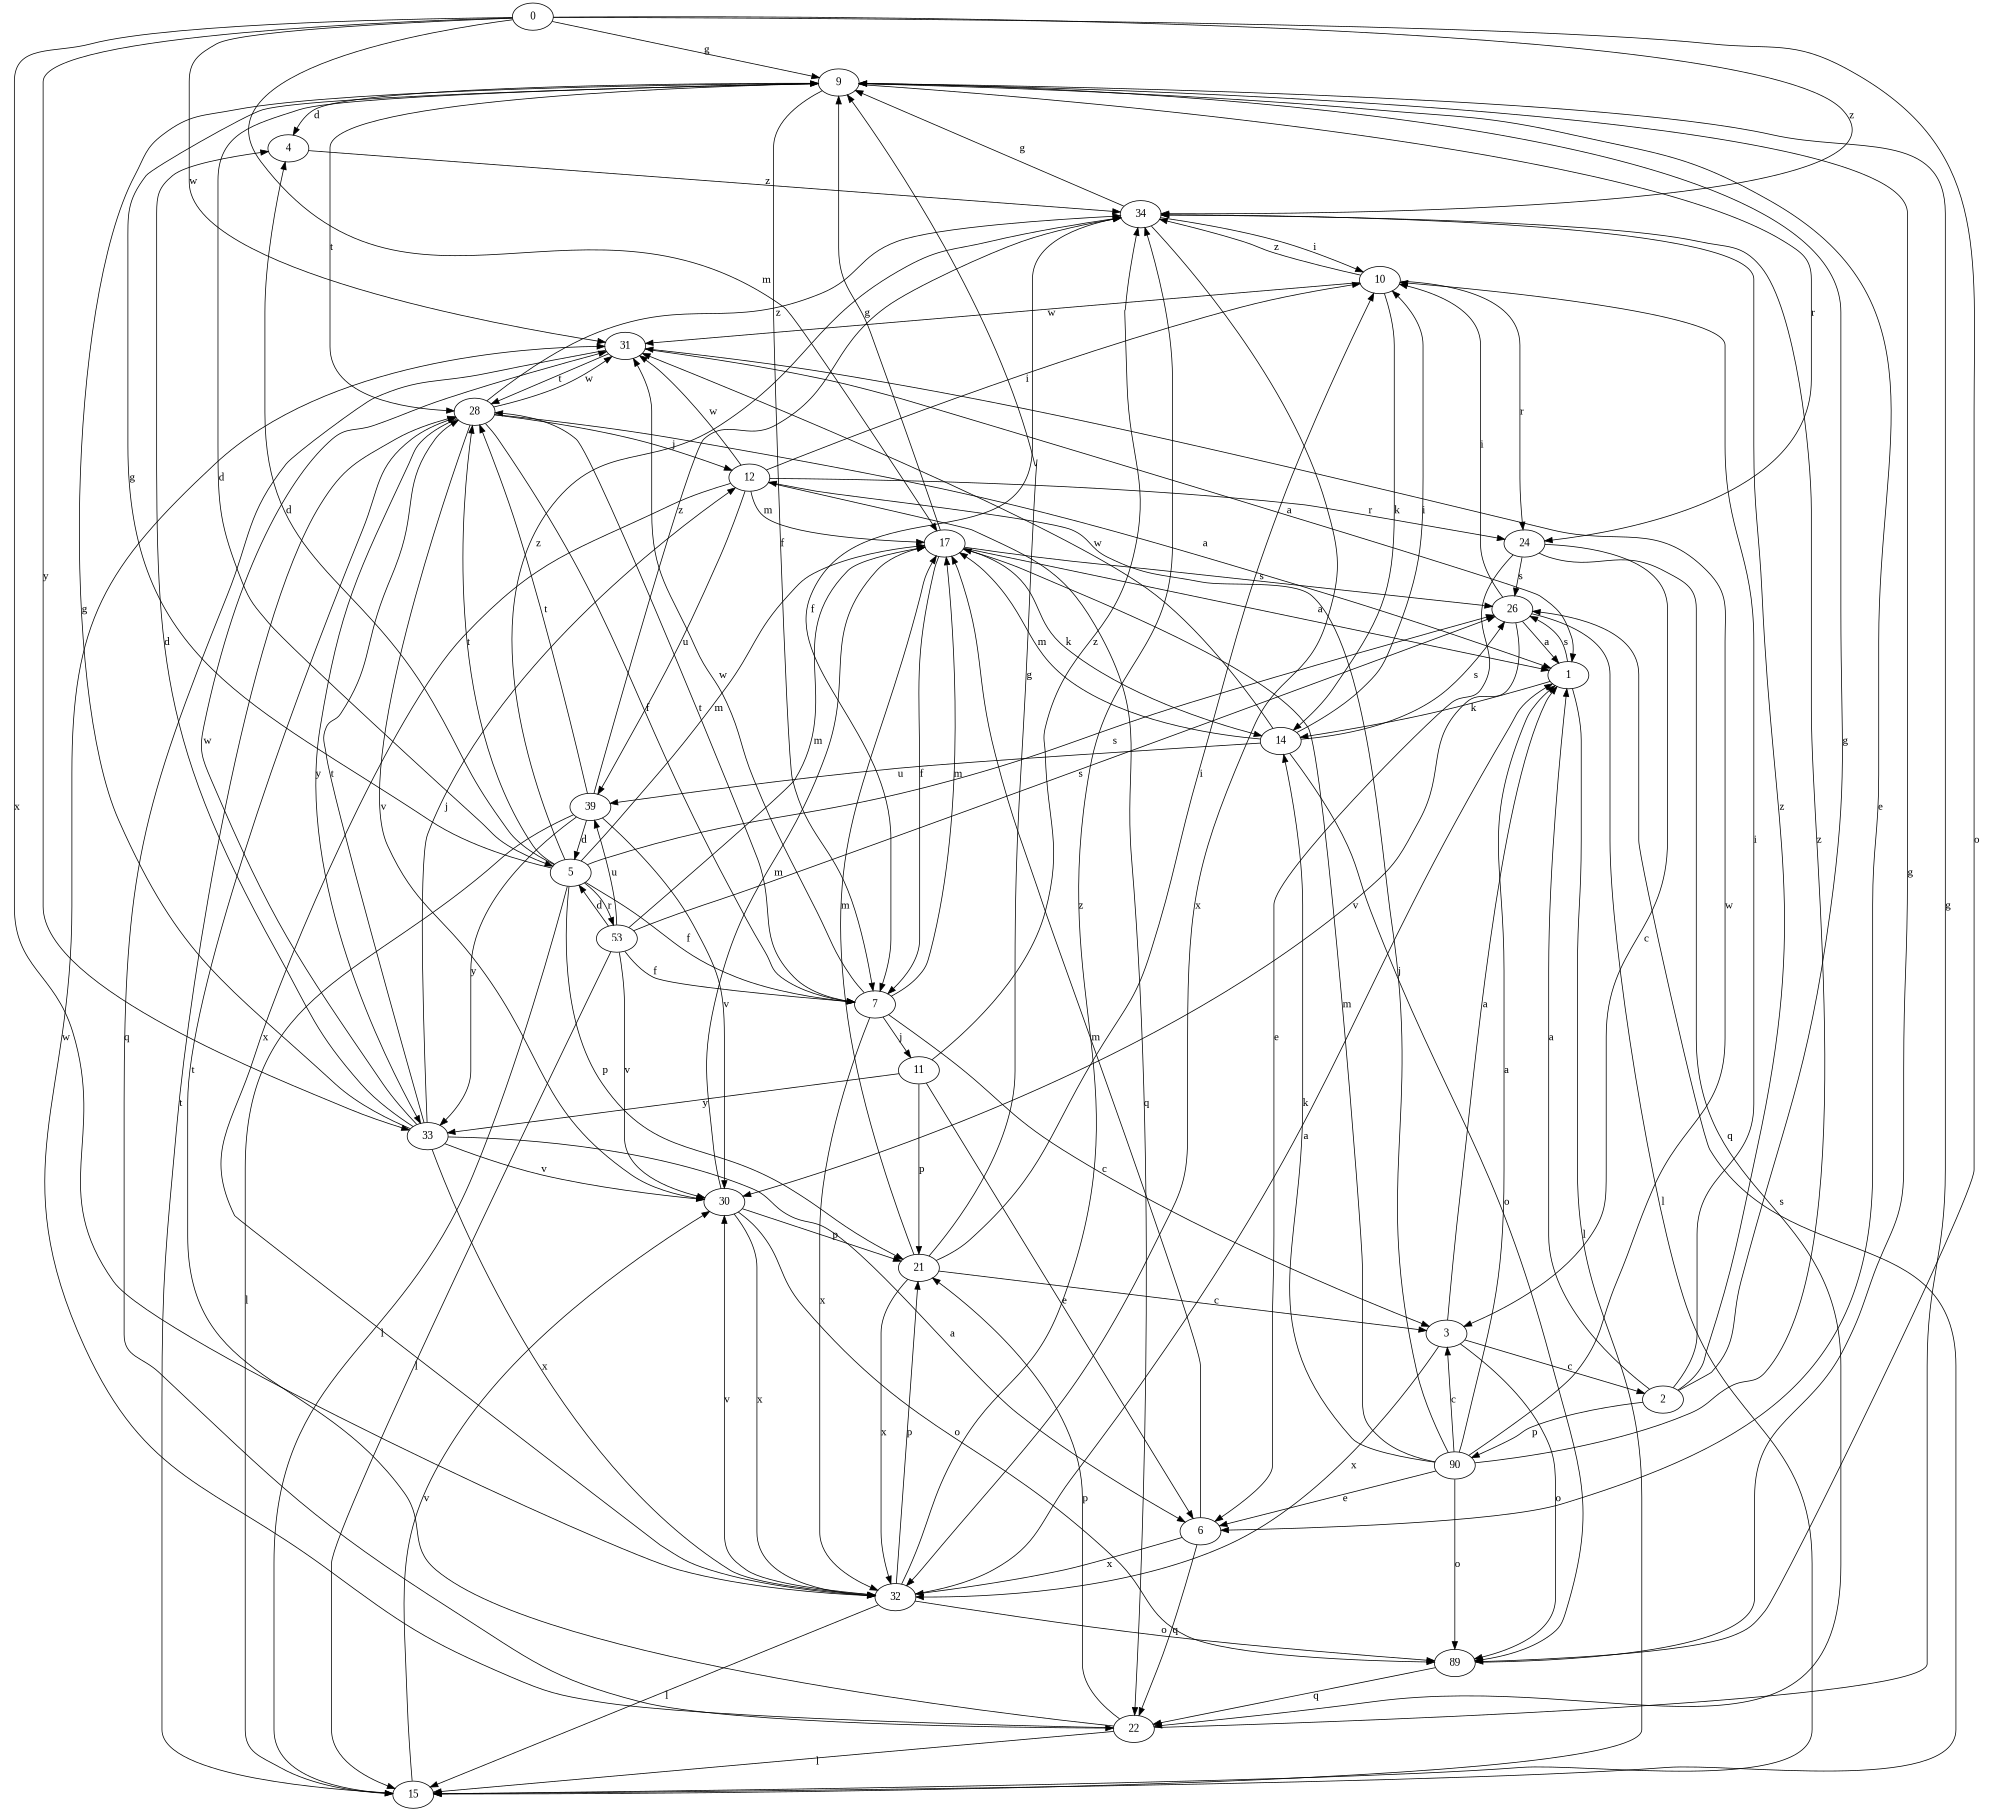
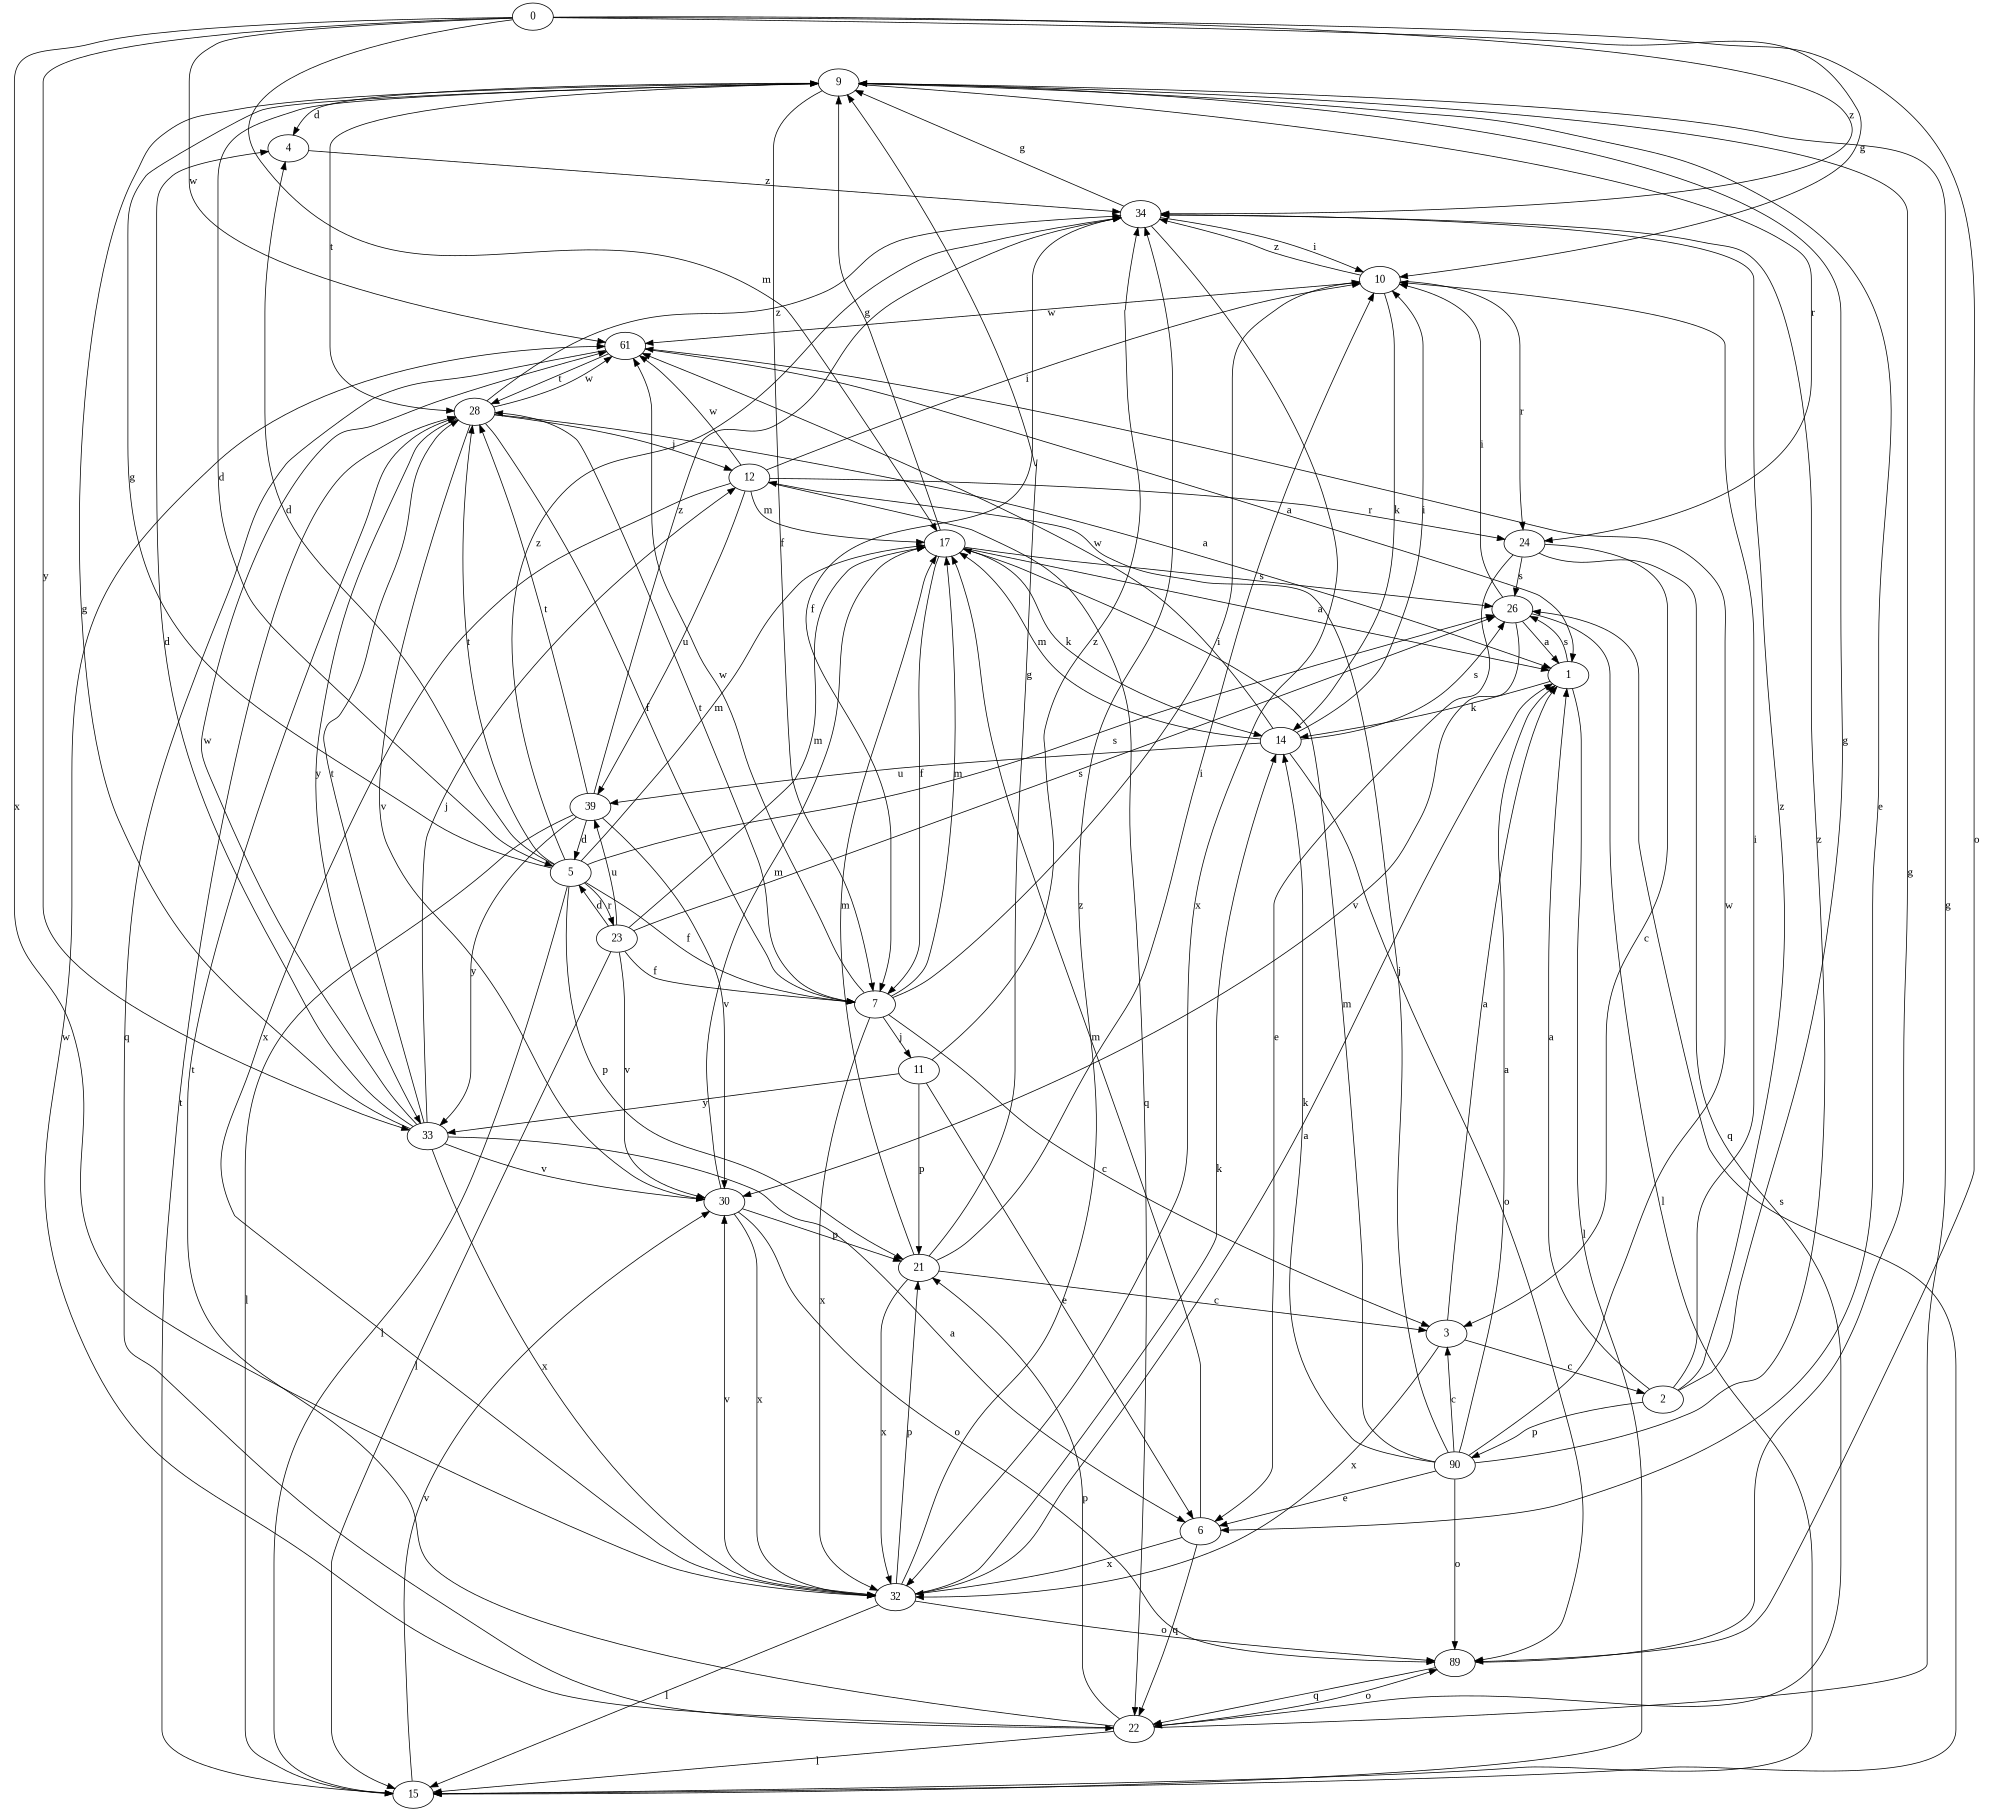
  strict digraph {
    fontname="Liberation Serif"
    node [fontname="Liberation Serif"]
    edge [fontname="Liberation Serif"]
    0
    9
    17
    n4 [label=89]
-   31
+   31 [label=61]
    32
    33
    34
    4
    5
    7
    28
    6
    24
    1
    14
    26
    22
    15
    21
    30
    12
    10
    n24 [label=39]
    2
    n26 [label=90]
    3
-   23 [label=53]
+   23
    11
-   0 -> 9 [label=g]
+   0 -> 10 [label=g]
    0 -> 17 [label=m]
    0 -> n4 [label=o]
    0 -> 31 [label=w]
    0 -> 32 [label=x]
    0 -> 33 [label=y]
    0 -> 34 [label=z]
    9 -> 4 [label=d]
    9 -> 5 [label=d]
    9 -> 7 [label=f]
    9 -> 28 [label=t]
    9 -> 6 [label=e]
    9 -> 24 [label=r]
    17 -> 9 [label=g]
    17 -> 7 [label=f]
    17 -> 1 [label=a]
    17 -> 14 [label=k]
    17 -> 26 [label=s]
    n4 -> 9 [label=g]
    n4 -> 22 [label=q]
    31 -> 28 [label=t]
    31 -> 1 [label=a]
    31 -> 22 [label=q]
    32 -> n4 [label=o]
    32 -> 34 [label=z]
    32 -> 1 [label=a]
+   32 -> 14 [label=k]
    32 -> 15 [label=l]
    32 -> 21 [label=p]
    32 -> 30 [label=v]
    33 -> 9 [label=g]
    33 -> 31 [label=w]
    33 -> 32 [label=x]
    33 -> 4 [label=d]
    33 -> 28 [label=t]
    33 -> 6 [label=a]
    33 -> 30 [label=v]
    33 -> 12 [label=j]
    34 -> 9 [label=g]
    34 -> 32 [label=x]
    34 -> 7 [label=f]
    34 -> 10 [label=i]
    4 -> 34 [label=z]
    5 -> 9 [label=g]
    5 -> 17 [label=m]
    5 -> 34 [label=z]
    5 -> 4 [label=d]
    5 -> 7 [label=f]
    5 -> 28 [label=t]
    5 -> 26 [label=s]
    5 -> 15 [label=l]
    5 -> 21 [label=p]
    5 -> 23 [label=r]
    7 -> 17 [label=m]
    7 -> 31 [label=w]
    7 -> 32 [label=x]
    7 -> 28 [label=t]
+   7 -> 10 [label=i]
    7 -> 3 [label=c]
    7 -> 11 [label=j]
    28 -> 31 [label=w]
    28 -> 33 [label=y]
    28 -> 34 [label=z]
    28 -> 7 [label=f]
    28 -> 1 [label=a]
    28 -> 30 [label=v]
    28 -> 12 [label=j]
    6 -> 17 [label=m]
    6 -> 32 [label=x]
    6 -> 22 [label=q]
    24 -> 6 [label=e]
    24 -> 26 [label=s]
    24 -> 22 [label=q]
    24 -> 3 [label=c]
    1 -> 14 [label=k]
    1 -> 26 [label=s]
    1 -> 15 [label=l]
    14 -> 17 [label=m]
    14 -> n4 [label=o]
    14 -> 31 [label=w]
    14 -> 26 [label=s]
    14 -> 10 [label=i]
    14 -> n24 [label=u]
    26 -> 1 [label=a]
    26 -> 15 [label=l]
    26 -> 30 [label=v]
    26 -> 10 [label=i]
    22 -> 9 [label=g]
-   3 -> n4 [label=o]
+   22 -> n4 [label=o]
    22 -> 31 [label=w]
    22 -> 28 [label=t]
    22 -> 15 [label=l]
    22 -> 21 [label=p]
    15 -> 28 [label=t]
    15 -> 26 [label=s]
    15 -> 30 [label=v]
    21 -> 9 [label=g]
    21 -> 17 [label=m]
    21 -> 32 [label=x]
    21 -> 10 [label=i]
    21 -> 3 [label=c]
    30 -> 17 [label=m]
    30 -> n4 [label=o]
    30 -> 32 [label=x]
    30 -> 21 [label=p]
    12 -> 17 [label=m]
    12 -> 31 [label=w]
    12 -> 32 [label=x]
    12 -> 24 [label=r]
    12 -> 22 [label=q]
    12 -> 10 [label=i]
    12 -> n24 [label=u]
    10 -> 31 [label=w]
    10 -> 34 [label=z]
    10 -> 24 [label=r]
    10 -> 14 [label=k]
    n24 -> 33 [label=y]
    n24 -> 34 [label=z]
    n24 -> 5 [label=d]
    n24 -> 28 [label=t]
    n24 -> 15 [label=l]
    n24 -> 30 [label=v]
    2 -> 9 [label=g]
    2 -> 34 [label=z]
    2 -> 1 [label=a]
    2 -> 10 [label=i]
    2 -> n26 [label=p]
    n26 -> 17 [label=m]
    n26 -> n4 [label=o]
    n26 -> 31 [label=w]
    n26 -> 34 [label=z]
    n26 -> 6 [label=e]
    n26 -> 1 [label=a]
    n26 -> 14 [label=k]
    n26 -> 12 [label=j]
    n26 -> 3 [label=c]
    3 -> 32 [label=x]
    3 -> 1 [label=a]
    3 -> 2 [label=c]
    23 -> 17 [label=m]
    23 -> 5 [label=d]
    23 -> 7 [label=f]
    23 -> 26 [label=s]
    23 -> 15 [label=l]
    23 -> 30 [label=v]
    23 -> n24 [label=u]
    11 -> 33 [label=y]
    11 -> 34 [label=z]
    11 -> 6 [label=e]
    11 -> 21 [label=p]
  }
